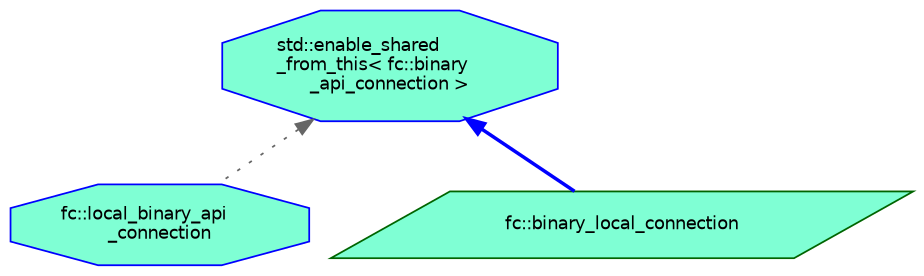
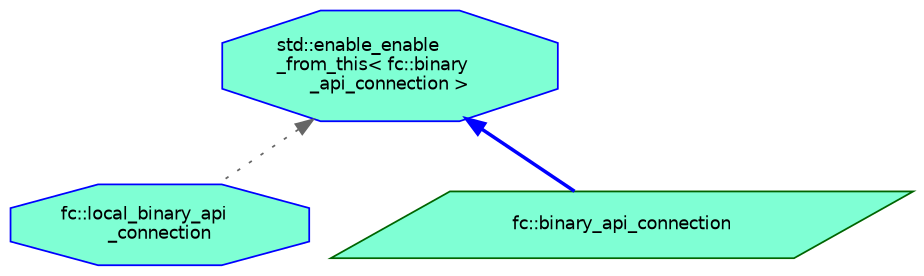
  digraph {
    node [color=blue fillcolor=aquamarine fontname=Helvetica fontsize=10 shape=octagon style=filled]
    edge [dir=back fontname=Helvetica fontsize=10 labelfontname=Helvetica labelfontsize=10]
    n1 [fontcolor=black height=0.2 label="fc::local_binary_api\l_connection" width=0.4]
-   n2 [color=darkgreen height=0.2 label="fc::binary_local_connection" shape=parallelogram width=0.4]
-   n3 [height=0.2 label="std::enable_shared\l_from_this\< fc::binary\l_api_connection \>" width=0.4]
+   n2 [color=darkgreen height=0.2 label="fc::binary_api_connection" shape=parallelogram width=0.4]
+   n3 [height=0.2 label="std::enable_enable\l_from_this\< fc::binary\l_api_connection \>" width=0.4]
    n3 -> n1 [color=gray40 style=dotted]
    n3 -> n2 [color=blue style=bold]
  }
